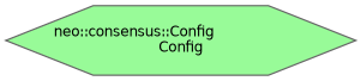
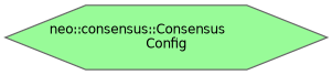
  digraph {
    rankdir=LR
-   n1 [color=grey40 fillcolor=palegreen fontname=Helvetica fontsize=10 height=0.2 label="neo::consensus::Config\lConfig" shape=hexagon style=filled width=0.4]
+   n1 [color=grey40 fillcolor=palegreen fontname=Helvetica fontsize=10 height=0.2 label="neo::consensus::Consensus\lConfig" shape=hexagon style=filled width=0.4]
  }
